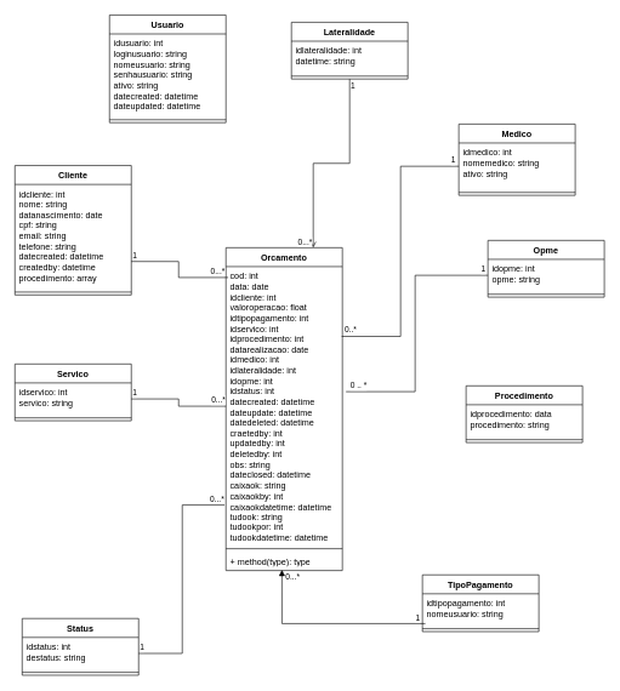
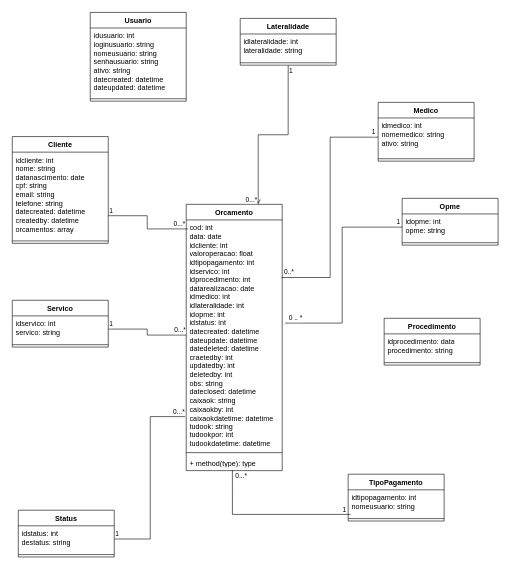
  <mxCell id="0" />
  <mxCell id="1" parent="0" />
  <mxCell id="2" value="Cliente" style="swimlane;fontStyle=1;align=center;verticalAlign=top;childLayout=stackLayout;horizontal=1;startSize=26;horizontalStack=0;resizeParent=1;resizeParentMax=0;resizeLast=0;collapsible=1;marginBottom=0;whiteSpace=wrap;html=1;" parent="1" vertex="1"><mxGeometry x="20" y="227" width="160" height="178" as="geometry" /></mxCell>
- <mxCell id="3" value="&lt;div&gt;idcliente: int&lt;/div&gt;&lt;div&gt;nome: string&lt;/div&gt;&lt;div&gt;datanascimento: date&lt;/div&gt;&lt;div&gt;cpf: string&lt;/div&gt;&lt;div&gt;email: string&lt;/div&gt;&lt;div&gt;telefone: string&lt;/div&gt;&lt;div&gt;datecreated: datetime&lt;/div&gt;&lt;div&gt;createdby: datetime&lt;/div&gt;&lt;div&gt;procedimento: array&lt;/div&gt;" style="text;strokeColor=none;fillColor=none;align=left;verticalAlign=top;spacingLeft=4;spacingRight=4;overflow=hidden;rotatable=0;points=[[0,0.5],[1,0.5]];portConstraint=eastwest;whiteSpace=wrap;html=1;" parent="2" vertex="1"><mxGeometry y="26" width="160" height="144" as="geometry" /></mxCell>
+ <mxCell id="3" value="&lt;div&gt;idcliente: int&lt;/div&gt;&lt;div&gt;nome: string&lt;/div&gt;&lt;div&gt;datanascimento: date&lt;/div&gt;&lt;div&gt;cpf: string&lt;/div&gt;&lt;div&gt;email: string&lt;/div&gt;&lt;div&gt;telefone: string&lt;/div&gt;&lt;div&gt;datecreated: datetime&lt;/div&gt;&lt;div&gt;createdby: datetime&lt;/div&gt;&lt;div&gt;orcamentos: array&lt;/div&gt;" style="text;strokeColor=none;fillColor=none;align=left;verticalAlign=top;spacingLeft=4;spacingRight=4;overflow=hidden;rotatable=0;points=[[0,0.5],[1,0.5]];portConstraint=eastwest;whiteSpace=wrap;html=1;" parent="2" vertex="1"><mxGeometry y="26" width="160" height="144" as="geometry" /></mxCell>
  <mxCell id="4" value="" style="line;strokeWidth=1;fillColor=none;align=left;verticalAlign=middle;spacingTop=-1;spacingLeft=3;spacingRight=3;rotatable=0;labelPosition=right;points=[];portConstraint=eastwest;strokeColor=inherit;" parent="2" vertex="1"><mxGeometry y="170" width="160" height="8" as="geometry" /></mxCell>
  <mxCell id="5" value="Lateralidade" style="swimlane;fontStyle=1;align=center;verticalAlign=top;childLayout=stackLayout;horizontal=1;startSize=26;horizontalStack=0;resizeParent=1;resizeParentMax=0;resizeLast=0;collapsible=1;marginBottom=0;whiteSpace=wrap;html=1;" parent="1" vertex="1"><mxGeometry x="400" y="30" width="160" height="78" as="geometry" /></mxCell>
- <mxCell id="6" value="&lt;div&gt;idlateralidade: int&lt;/div&gt;&lt;div&gt;datetime: string&lt;/div&gt;" style="text;strokeColor=none;fillColor=none;align=left;verticalAlign=top;spacingLeft=4;spacingRight=4;overflow=hidden;rotatable=0;points=[[0,0.5],[1,0.5]];portConstraint=eastwest;whiteSpace=wrap;html=1;" parent="5" vertex="1"><mxGeometry y="26" width="160" height="44" as="geometry" /></mxCell>
+ <mxCell id="6" value="&lt;div&gt;idlateralidade: int&lt;/div&gt;&lt;div&gt;lateralidade: string&lt;/div&gt;" style="text;strokeColor=none;fillColor=none;align=left;verticalAlign=top;spacingLeft=4;spacingRight=4;overflow=hidden;rotatable=0;points=[[0,0.5],[1,0.5]];portConstraint=eastwest;whiteSpace=wrap;html=1;" parent="5" vertex="1"><mxGeometry y="26" width="160" height="44" as="geometry" /></mxCell>
  <mxCell id="7" value="" style="line;strokeWidth=1;fillColor=none;align=left;verticalAlign=middle;spacingTop=-1;spacingLeft=3;spacingRight=3;rotatable=0;labelPosition=right;points=[];portConstraint=eastwest;strokeColor=inherit;" parent="5" vertex="1"><mxGeometry y="70" width="160" height="8" as="geometry" /></mxCell>
  <mxCell id="8" value="Medico" style="swimlane;fontStyle=1;align=center;verticalAlign=top;childLayout=stackLayout;horizontal=1;startSize=26;horizontalStack=0;resizeParent=1;resizeParentMax=0;resizeLast=0;collapsible=1;marginBottom=0;whiteSpace=wrap;html=1;" parent="1" vertex="1"><mxGeometry x="630" y="170" width="160" height="98" as="geometry" /></mxCell>
  <mxCell id="9" value="&lt;div&gt;idmedico: int&lt;/div&gt;&lt;div&gt;nomemedico: string&lt;/div&gt;&lt;div&gt;ativo: string&lt;/div&gt;" style="text;strokeColor=none;fillColor=none;align=left;verticalAlign=top;spacingLeft=4;spacingRight=4;overflow=hidden;rotatable=0;points=[[0,0.5],[1,0.5]];portConstraint=eastwest;whiteSpace=wrap;html=1;" parent="8" vertex="1"><mxGeometry y="26" width="160" height="64" as="geometry" /></mxCell>
  <mxCell id="10" value="" style="line;strokeWidth=1;fillColor=none;align=left;verticalAlign=middle;spacingTop=-1;spacingLeft=3;spacingRight=3;rotatable=0;labelPosition=right;points=[];portConstraint=eastwest;strokeColor=inherit;" parent="8" vertex="1"><mxGeometry y="90" width="160" height="8" as="geometry" /></mxCell>
  <mxCell id="11" value="Opme" style="swimlane;fontStyle=1;align=center;verticalAlign=top;childLayout=stackLayout;horizontal=1;startSize=26;horizontalStack=0;resizeParent=1;resizeParentMax=0;resizeLast=0;collapsible=1;marginBottom=0;whiteSpace=wrap;html=1;" parent="1" vertex="1"><mxGeometry x="670" y="330" width="160" height="78" as="geometry" /></mxCell>
  <mxCell id="12" value="&lt;div&gt;idopme: int&lt;/div&gt;&lt;div&gt;opme: string&lt;/div&gt;" style="text;strokeColor=none;fillColor=none;align=left;verticalAlign=top;spacingLeft=4;spacingRight=4;overflow=hidden;rotatable=0;points=[[0,0.5],[1,0.5]];portConstraint=eastwest;whiteSpace=wrap;html=1;" parent="11" vertex="1"><mxGeometry y="26" width="160" height="44" as="geometry" /></mxCell>
  <mxCell id="13" value="" style="line;strokeWidth=1;fillColor=none;align=left;verticalAlign=middle;spacingTop=-1;spacingLeft=3;spacingRight=3;rotatable=0;labelPosition=right;points=[];portConstraint=eastwest;strokeColor=inherit;" parent="11" vertex="1"><mxGeometry y="70" width="160" height="8" as="geometry" /></mxCell>
  <mxCell id="14" value="Orcamento" style="swimlane;fontStyle=1;align=center;verticalAlign=top;childLayout=stackLayout;horizontal=1;startSize=26;horizontalStack=0;resizeParent=1;resizeParentMax=0;resizeLast=0;collapsible=1;marginBottom=0;whiteSpace=wrap;html=1;swimlaneLine=1;strokeColor=default;" parent="1" vertex="1"><mxGeometry x="310" y="340" width="160" height="444" as="geometry" /></mxCell>
  <mxCell id="15" value="&lt;div&gt;cod: int&lt;/div&gt;&lt;div&gt;data: date&lt;/div&gt;&lt;div&gt;idcliente: int&lt;/div&gt;&lt;div&gt;valoroperacao: float&lt;/div&gt;&lt;div&gt;idtipopagamento: int&lt;/div&gt;&lt;div&gt;idservico: int&lt;/div&gt;&lt;div&gt;idprocedimento: int&lt;/div&gt;&lt;div&gt;datarealizacao: date&lt;/div&gt;&lt;div&gt;idmedico: int&lt;/div&gt;&lt;div&gt;idlateralidade: int&lt;/div&gt;&lt;div&gt;idopme: int&amp;nbsp;&lt;/div&gt;&lt;div&gt;idstatus: int&lt;/div&gt;&lt;div&gt;datecreated: datetime&lt;/div&gt;&lt;div&gt;dateupdate: datetime&lt;/div&gt;&lt;div&gt;datedeleted: datetime&lt;/div&gt;&lt;div&gt;craetedby: int&lt;/div&gt;&lt;div&gt;updatedby: int&lt;/div&gt;&lt;div&gt;deletedby: int&lt;/div&gt;&lt;div&gt;obs: string&lt;/div&gt;&lt;div&gt;dateclosed: datetime&lt;/div&gt;&lt;div&gt;caixaok: string&lt;/div&gt;&lt;div&gt;caixaokby: int&lt;/div&gt;&lt;div&gt;caixaokdatetime: datetime&lt;/div&gt;&lt;div&gt;tudook: string&lt;/div&gt;&lt;div&gt;tudookpor: int&lt;/div&gt;&lt;div&gt;tudookdatetime: datetime&lt;/div&gt;" style="text;strokeColor=none;fillColor=none;align=left;verticalAlign=top;spacingLeft=4;spacingRight=4;overflow=hidden;rotatable=0;points=[[0,0.5],[1,0.5]];portConstraint=eastwest;whiteSpace=wrap;html=1;" parent="14" vertex="1"><mxGeometry y="26" width="160" height="384" as="geometry" /></mxCell>
  <mxCell id="16" value="" style="line;strokeWidth=1;fillColor=none;align=left;verticalAlign=middle;spacingTop=-1;spacingLeft=3;spacingRight=3;rotatable=0;labelPosition=right;points=[];portConstraint=eastwest;strokeColor=inherit;" parent="14" vertex="1"><mxGeometry y="410" width="160" height="8" as="geometry" /></mxCell>
  <mxCell id="17" value="+ method(type): type" style="text;strokeColor=none;fillColor=none;align=left;verticalAlign=top;spacingLeft=4;spacingRight=4;overflow=hidden;rotatable=0;points=[[0,0.5],[1,0.5]];portConstraint=eastwest;whiteSpace=wrap;html=1;allowArrows=1;noLabel=0;absoluteArcSize=0;collapsible=0;shadow=0;imageAspect=1;pointerEvents=1;comic=0;portConstraintRotation=0;snapToPoint=0;fixDash=0;" parent="14" vertex="1"><mxGeometry y="418" width="160" height="26" as="geometry" /></mxCell>
  <mxCell id="18" value="" style="endArrow=none;html=1;edgeStyle=orthogonalEdgeStyle;rounded=0;exitX=0;exitY=0.5;exitDx=0;exitDy=0;entryX=1.031;entryY=0.448;entryDx=0;entryDy=0;entryPerimeter=0;" parent="1" source="12" target="15" edge="1"><mxGeometry relative="1" as="geometry"><mxPoint x="480" y="521.002" as="sourcePoint" /><mxPoint x="410" y="527" as="targetPoint" /></mxGeometry></mxCell>
  <mxCell id="19" value="1" style="edgeLabel;resizable=0;html=1;align=left;verticalAlign=bottom;" parent="18" connectable="0" vertex="1"><mxGeometry x="-1" relative="1" as="geometry"><mxPoint x="-11" as="offset" /></mxGeometry></mxCell>
  <mxCell id="20" value="0 .. *" style="edgeLabel;resizable=0;html=1;align=right;verticalAlign=bottom;" parent="18" connectable="0" vertex="1"><mxGeometry x="1" relative="1" as="geometry"><mxPoint x="29" as="offset" /></mxGeometry></mxCell>
  <mxCell id="21" value="Procedimento" style="swimlane;fontStyle=1;align=center;verticalAlign=top;childLayout=stackLayout;horizontal=1;startSize=26;horizontalStack=0;resizeParent=1;resizeParentMax=0;resizeLast=0;collapsible=1;marginBottom=0;whiteSpace=wrap;html=1;" parent="1" vertex="1"><mxGeometry x="640" y="530" width="160" height="78" as="geometry" /></mxCell>
  <mxCell id="22" value="&lt;div&gt;idprocedimento: data&lt;/div&gt;&lt;div&gt;procedimento: string&lt;/div&gt;" style="text;strokeColor=none;fillColor=none;align=left;verticalAlign=top;spacingLeft=4;spacingRight=4;overflow=hidden;rotatable=0;points=[[0,0.5],[1,0.5]];portConstraint=eastwest;whiteSpace=wrap;html=1;" parent="21" vertex="1"><mxGeometry y="26" width="160" height="44" as="geometry" /></mxCell>
  <mxCell id="23" value="" style="line;strokeWidth=1;fillColor=none;align=left;verticalAlign=middle;spacingTop=-1;spacingLeft=3;spacingRight=3;rotatable=0;labelPosition=right;points=[];portConstraint=eastwest;strokeColor=inherit;" parent="21" vertex="1"><mxGeometry y="70" width="160" height="8" as="geometry" /></mxCell>
  <mxCell id="24" value="Servico" style="swimlane;fontStyle=1;align=center;verticalAlign=top;childLayout=stackLayout;horizontal=1;startSize=26;horizontalStack=0;resizeParent=1;resizeParentMax=0;resizeLast=0;collapsible=1;marginBottom=0;whiteSpace=wrap;html=1;" parent="1" vertex="1"><mxGeometry x="20" y="500" width="160" height="78" as="geometry" /></mxCell>
  <mxCell id="25" value="&lt;div&gt;idservico: int&lt;/div&gt;&lt;div&gt;servico: string&lt;/div&gt;" style="text;strokeColor=none;fillColor=none;align=left;verticalAlign=top;spacingLeft=4;spacingRight=4;overflow=hidden;rotatable=0;points=[[0,0.5],[1,0.5]];portConstraint=eastwest;whiteSpace=wrap;html=1;" parent="24" vertex="1"><mxGeometry y="26" width="160" height="44" as="geometry" /></mxCell>
  <mxCell id="26" value="" style="line;strokeWidth=1;fillColor=none;align=left;verticalAlign=middle;spacingTop=-1;spacingLeft=3;spacingRight=3;rotatable=0;labelPosition=right;points=[];portConstraint=eastwest;strokeColor=inherit;" parent="24" vertex="1"><mxGeometry y="70" width="160" height="8" as="geometry" /></mxCell>
  <mxCell id="27" value="Status" style="swimlane;fontStyle=1;align=center;verticalAlign=top;childLayout=stackLayout;horizontal=1;startSize=26;horizontalStack=0;resizeParent=1;resizeParentMax=0;resizeLast=0;collapsible=1;marginBottom=0;whiteSpace=wrap;html=1;" parent="1" vertex="1"><mxGeometry x="30" y="850" width="160" height="78" as="geometry" /></mxCell>
  <mxCell id="28" value="&lt;div&gt;idstatus: int&lt;/div&gt;&lt;div&gt;destatus: string&lt;/div&gt;" style="text;strokeColor=none;fillColor=none;align=left;verticalAlign=top;spacingLeft=4;spacingRight=4;overflow=hidden;rotatable=0;points=[[0,0.5],[1,0.5]];portConstraint=eastwest;whiteSpace=wrap;html=1;" parent="27" vertex="1"><mxGeometry y="26" width="160" height="44" as="geometry" /></mxCell>
  <mxCell id="29" value="" style="line;strokeWidth=1;fillColor=none;align=left;verticalAlign=middle;spacingTop=-1;spacingLeft=3;spacingRight=3;rotatable=0;labelPosition=right;points=[];portConstraint=eastwest;strokeColor=inherit;" parent="27" vertex="1"><mxGeometry y="70" width="160" height="8" as="geometry" /></mxCell>
  <mxCell id="30" value="TipoPagamento" style="swimlane;fontStyle=1;align=center;verticalAlign=top;childLayout=stackLayout;horizontal=1;startSize=26;horizontalStack=0;resizeParent=1;resizeParentMax=0;resizeLast=0;collapsible=1;marginBottom=0;whiteSpace=wrap;html=1;" parent="1" vertex="1"><mxGeometry x="580" y="790" width="160" height="78" as="geometry" /></mxCell>
  <mxCell id="31" value="&lt;div&gt;idtipopagamento: int&lt;/div&gt;&lt;div&gt;nomeusuario: string&lt;/div&gt;" style="text;strokeColor=none;fillColor=none;align=left;verticalAlign=top;spacingLeft=4;spacingRight=4;overflow=hidden;rotatable=0;points=[[0,0.5],[1,0.5]];portConstraint=eastwest;whiteSpace=wrap;html=1;" parent="30" vertex="1"><mxGeometry y="26" width="160" height="44" as="geometry" /></mxCell>
  <mxCell id="32" value="" style="line;strokeWidth=1;fillColor=none;align=left;verticalAlign=middle;spacingTop=-1;spacingLeft=3;spacingRight=3;rotatable=0;labelPosition=right;points=[];portConstraint=eastwest;strokeColor=inherit;" parent="30" vertex="1"><mxGeometry y="70" width="160" height="8" as="geometry" /></mxCell>
  <mxCell id="33" value="Usuario" style="swimlane;fontStyle=1;align=center;verticalAlign=top;childLayout=stackLayout;horizontal=1;startSize=26;horizontalStack=0;resizeParent=1;resizeParentMax=0;resizeLast=0;collapsible=1;marginBottom=0;whiteSpace=wrap;html=1;" parent="1" vertex="1"><mxGeometry x="150" y="20" width="160" height="148" as="geometry" /></mxCell>
  <mxCell id="34" value="&lt;div&gt;idusuario: int&lt;/div&gt;&lt;div&gt;loginusuario: string&lt;/div&gt;&lt;div&gt;nomeusuario: string&lt;/div&gt;&lt;div&gt;senhausuario: string&lt;/div&gt;&lt;div&gt;ativo: string&lt;/div&gt;&lt;div&gt;datecreated: datetime&lt;/div&gt;&lt;div&gt;dateupdated: datetime&lt;/div&gt;" style="text;strokeColor=none;fillColor=none;align=left;verticalAlign=top;spacingLeft=4;spacingRight=4;overflow=hidden;rotatable=0;points=[[0,0.5],[1,0.5]];portConstraint=eastwest;whiteSpace=wrap;html=1;" parent="33" vertex="1"><mxGeometry y="26" width="160" height="114" as="geometry" /></mxCell>
  <mxCell id="35" value="" style="line;strokeWidth=1;fillColor=none;align=left;verticalAlign=middle;spacingTop=-1;spacingLeft=3;spacingRight=3;rotatable=0;labelPosition=right;points=[];portConstraint=eastwest;strokeColor=inherit;" parent="33" vertex="1"><mxGeometry y="140" width="160" height="8" as="geometry" /></mxCell>
  <mxCell id="36" value="" style="endArrow=none;html=1;edgeStyle=orthogonalEdgeStyle;rounded=0;entryX=0.994;entryY=0.25;entryDx=0;entryDy=0;entryPerimeter=0;exitX=0;exitY=0.5;exitDx=0;exitDy=0;" parent="1" source="9" target="15" edge="1"><mxGeometry relative="1" as="geometry"><mxPoint x="450" y="280" as="sourcePoint" /><mxPoint x="610" y="280" as="targetPoint" /></mxGeometry></mxCell>
  <mxCell id="37" value="1" style="edgeLabel;resizable=0;html=1;align=left;verticalAlign=bottom;" parent="36" connectable="0" vertex="1"><mxGeometry x="-1" relative="1" as="geometry"><mxPoint x="-12" as="offset" /></mxGeometry></mxCell>
  <mxCell id="38" value="0..*" style="edgeLabel;resizable=0;html=1;align=right;verticalAlign=bottom;" parent="36" connectable="0" vertex="1"><mxGeometry x="1" relative="1" as="geometry"><mxPoint x="21" y="-2" as="offset" /></mxGeometry></mxCell>
- <mxCell id="39" value="" style="endArrow=block;html=1;edgeStyle=orthogonalEdgeStyle;rounded=0;entryX=0.481;entryY=0.962;entryDx=0;entryDy=0;entryPerimeter=0;exitX=0.025;exitY=0.932;exitDx=0;exitDy=0;exitPerimeter=0;" parent="1" source="31" target="17" edge="1"><mxGeometry relative="1" as="geometry"><mxPoint x="320" y="830" as="sourcePoint" /><mxPoint x="480" y="830" as="targetPoint" /></mxGeometry></mxCell>
+ <mxCell id="39" value="" style="endArrow=none;html=1;edgeStyle=orthogonalEdgeStyle;rounded=0;entryX=0.481;entryY=0.962;entryDx=0;entryDy=0;entryPerimeter=0;exitX=0.025;exitY=0.932;exitDx=0;exitDy=0;exitPerimeter=0;" parent="1" source="31" target="17" edge="1"><mxGeometry relative="1" as="geometry"><mxPoint x="320" y="830" as="sourcePoint" /><mxPoint x="480" y="830" as="targetPoint" /></mxGeometry></mxCell>
  <mxCell id="40" value="1" style="edgeLabel;resizable=0;html=1;align=left;verticalAlign=bottom;" parent="39" connectable="0" vertex="1"><mxGeometry x="-1" relative="1" as="geometry"><mxPoint x="-15" as="offset" /></mxGeometry></mxCell>
  <mxCell id="41" value="0...*" style="edgeLabel;resizable=0;html=1;align=right;verticalAlign=bottom;" parent="39" connectable="0" vertex="1"><mxGeometry x="1" relative="1" as="geometry"><mxPoint x="25" y="17" as="offset" /></mxGeometry></mxCell>
  <mxCell id="42" value="" style="endArrow=none;html=1;edgeStyle=orthogonalEdgeStyle;rounded=0;entryX=0.019;entryY=0.039;entryDx=0;entryDy=0;entryPerimeter=0;exitX=1;exitY=0.736;exitDx=0;exitDy=0;exitPerimeter=0;" parent="1" source="3" target="15" edge="1"><mxGeometry relative="1" as="geometry"><mxPoint x="180" y="418" as="sourcePoint" /><mxPoint x="260" y="320" as="targetPoint" /></mxGeometry></mxCell>
  <mxCell id="43" value="1" style="edgeLabel;resizable=0;html=1;align=left;verticalAlign=bottom;" parent="42" connectable="0" vertex="1"><mxGeometry x="-1" relative="1" as="geometry" /></mxCell>
  <mxCell id="44" value="0...*" style="edgeLabel;resizable=0;html=1;align=right;verticalAlign=bottom;" parent="42" connectable="0" vertex="1"><mxGeometry x="1" relative="1" as="geometry"><mxPoint x="-4" as="offset" /></mxGeometry></mxCell>
  <mxCell id="45" value="" style="endArrow=none;html=1;edgeStyle=orthogonalEdgeStyle;rounded=0;entryX=-0.012;entryY=0.854;entryDx=0;entryDy=0;entryPerimeter=0;exitX=1;exitY=0.5;exitDx=0;exitDy=0;" parent="1" source="28" target="15" edge="1"><mxGeometry relative="1" as="geometry"><mxPoint x="100" y="710" as="sourcePoint" /><mxPoint x="260" y="710" as="targetPoint" /></mxGeometry></mxCell>
  <mxCell id="46" value="1" style="edgeLabel;resizable=0;html=1;align=left;verticalAlign=bottom;" parent="45" connectable="0" vertex="1"><mxGeometry x="-1" relative="1" as="geometry" /></mxCell>
  <mxCell id="47" value="0...*" style="edgeLabel;resizable=0;html=1;align=right;verticalAlign=bottom;" parent="45" connectable="0" vertex="1"><mxGeometry x="1" relative="1" as="geometry" /></mxCell>
  <mxCell id="48" value="" style="endArrow=none;html=1;edgeStyle=orthogonalEdgeStyle;rounded=0;entryX=0;entryY=0.5;entryDx=0;entryDy=0;exitX=1;exitY=0.5;exitDx=0;exitDy=0;" parent="1" source="25" target="15" edge="1"><mxGeometry relative="1" as="geometry"><mxPoint x="100" y="650" as="sourcePoint" /><mxPoint x="260" y="650" as="targetPoint" /></mxGeometry></mxCell>
  <mxCell id="49" value="1" style="edgeLabel;resizable=0;html=1;align=left;verticalAlign=bottom;" parent="48" connectable="0" vertex="1"><mxGeometry x="-1" relative="1" as="geometry" /></mxCell>
  <mxCell id="50" value="0...*" style="edgeLabel;resizable=0;html=1;align=right;verticalAlign=bottom;" parent="48" connectable="0" vertex="1"><mxGeometry x="1" relative="1" as="geometry" /></mxCell>
  <mxCell id="51" value="" style="endArrow=open;html=1;edgeStyle=orthogonalEdgeStyle;rounded=0;exitX=0.5;exitY=1;exitDx=0;exitDy=0;entryX=0.75;entryY=0;entryDx=0;entryDy=0;" parent="1" source="5" target="14" edge="1"><mxGeometry relative="1" as="geometry"><mxPoint x="480" y="134" as="sourcePoint" /><mxPoint x="560" y="180" as="targetPoint" /></mxGeometry></mxCell>
  <mxCell id="52" value="1" style="edgeLabel;resizable=0;html=1;align=left;verticalAlign=bottom;" parent="51" connectable="0" vertex="1"><mxGeometry x="-1" relative="1" as="geometry"><mxPoint y="18" as="offset" /></mxGeometry></mxCell>
  <mxCell id="53" value="0...*" style="edgeLabel;resizable=0;html=1;align=right;verticalAlign=bottom;" parent="51" connectable="0" vertex="1"><mxGeometry x="1" relative="1" as="geometry"><mxPoint x="-1" as="offset" /></mxGeometry></mxCell>
